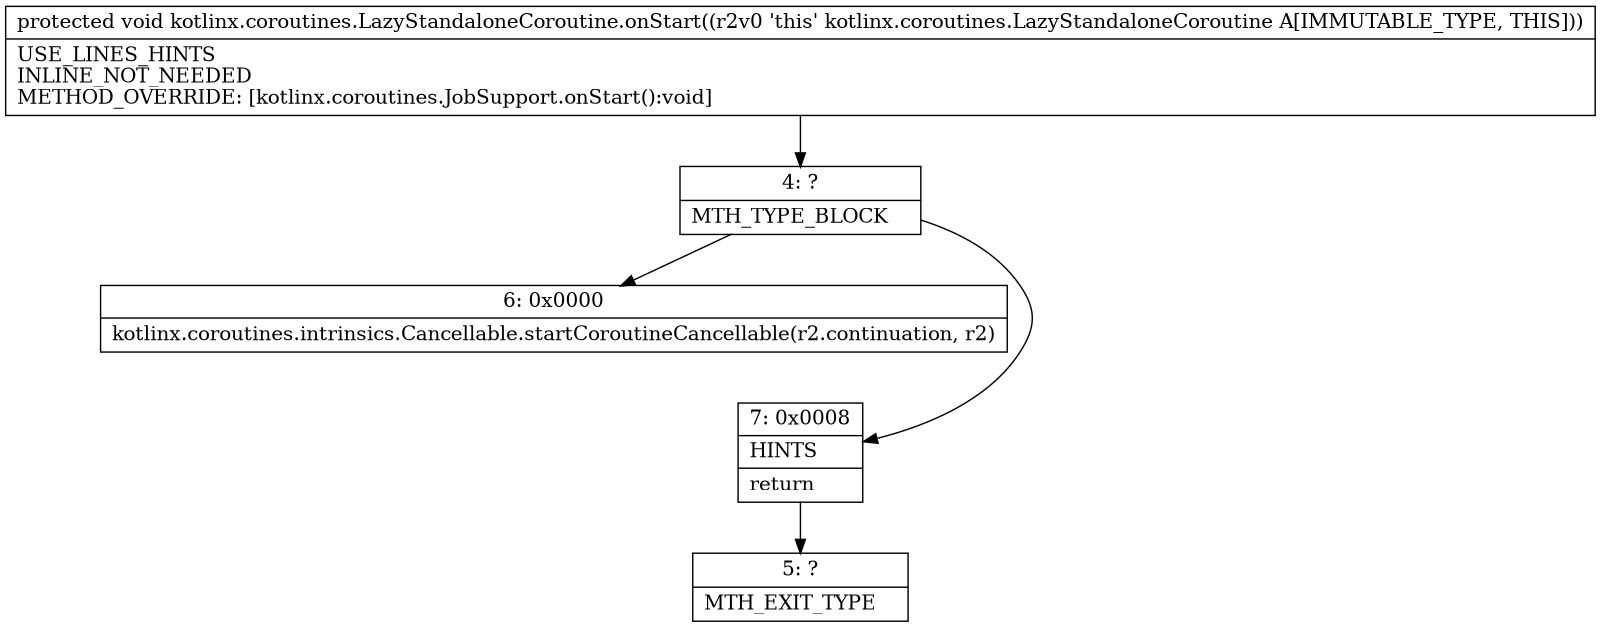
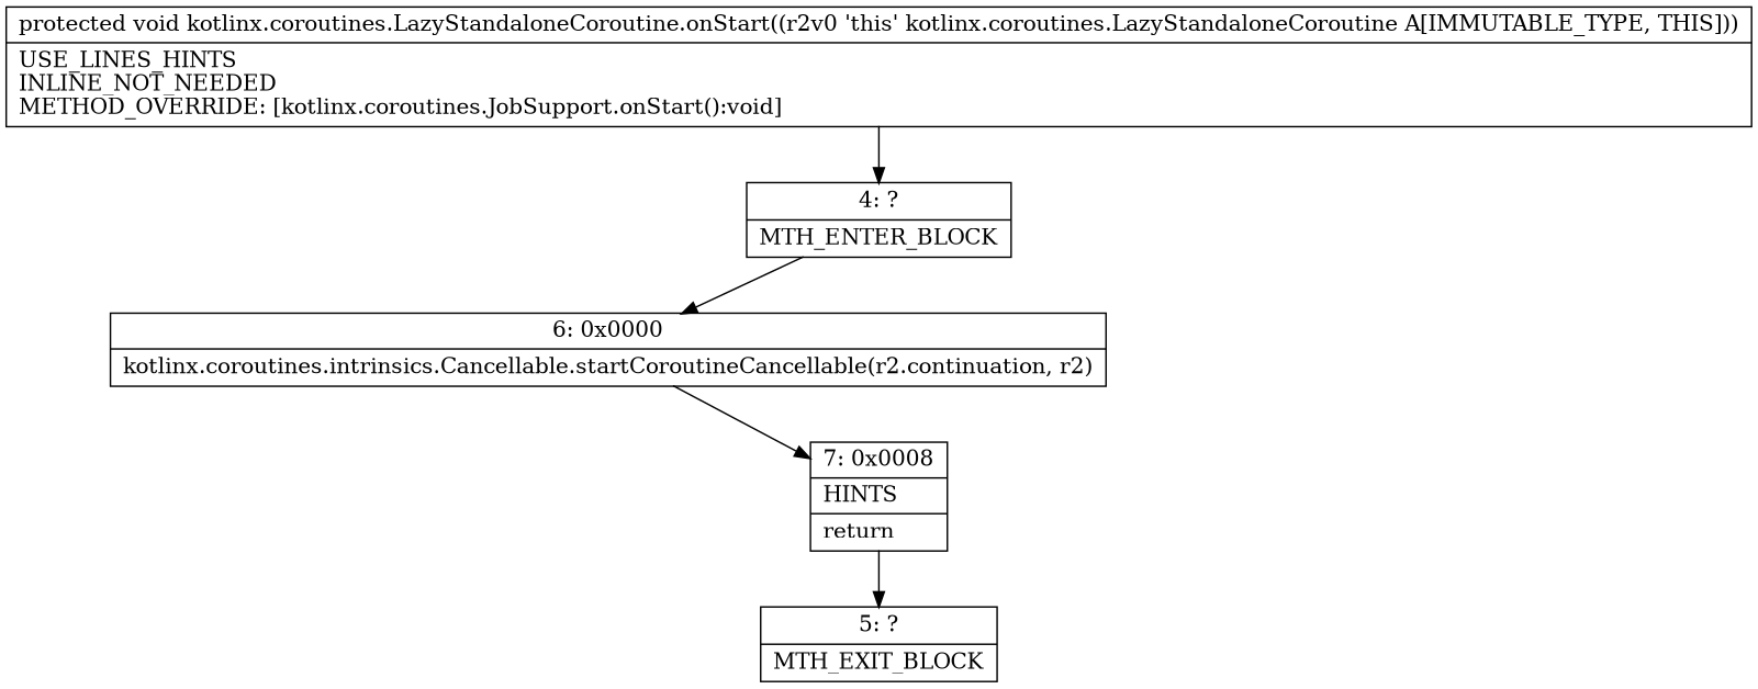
  digraph {
    node [shape=record]
-   n1 [label="{4\:\ ?|MTH_TYPE_BLOCK\l}"]
+   n1 [label="{4\:\ ?|MTH_ENTER_BLOCK\l}"]
    n2 [label="{6\:\ 0x0000|kotlinx.coroutines.intrinsics.Cancellable.startCoroutineCancellable(r2.continuation, r2)\l}"]
    n3 [label="{7\:\ 0x0008|HINTS\l|return\l}"]
-   n4 [label="{5\:\ ?|MTH_EXIT_TYPE\l}"]
+   n4 [label="{5\:\ ?|MTH_EXIT_BLOCK\l}"]
    n5 [label="{protected void kotlinx.coroutines.LazyStandaloneCoroutine.onStart((r2v0 'this' kotlinx.coroutines.LazyStandaloneCoroutine A[IMMUTABLE_TYPE, THIS]))  | USE_LINES_HINTS\lINLINE_NOT_NEEDED\lMETHOD_OVERRIDE: [kotlinx.coroutines.JobSupport.onStart():void]\l}"]
    n1 -> n2
-   n1 -> n3
+   n2 -> n3
    n3 -> n4
    n5 -> n1
  }
